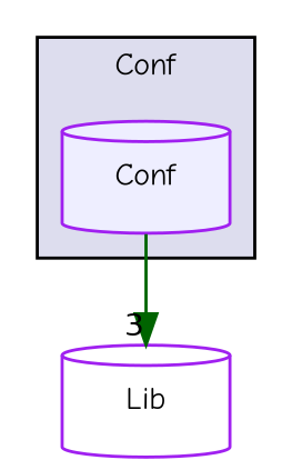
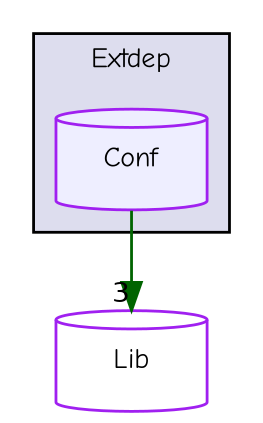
  digraph {
    compound=true
    fontname="Comic Neue"
    node [fontname="Comic Neue" fontsize=10 shape=cylinder color=purple]
    n1 [fillcolor="#eeeeff" label=Conf pencolor=black style=filled]
    n2 [label=Lib]
    subgraph cluster_1 {
      bgcolor="#ddddee"
      fontsize=10
-     label=Conf
+     label=Extdep
      pencolor=black
      n1
    }
    n1 -> n2 [headlabel=3 labeldistance=1.5 labelfontname=Helvetica labelfontsize=10 color=darkgreen style=solid fontname="Comic Neue"]
  }
